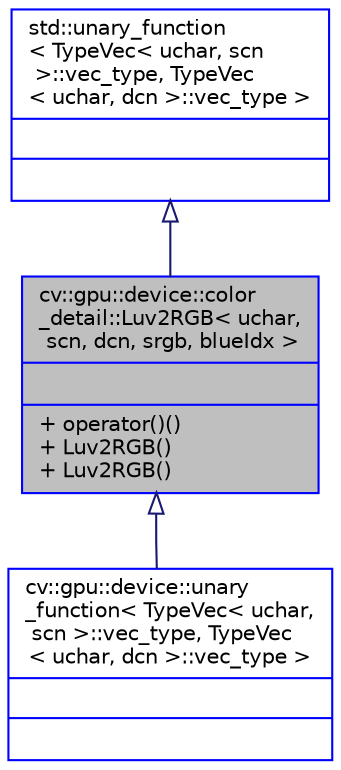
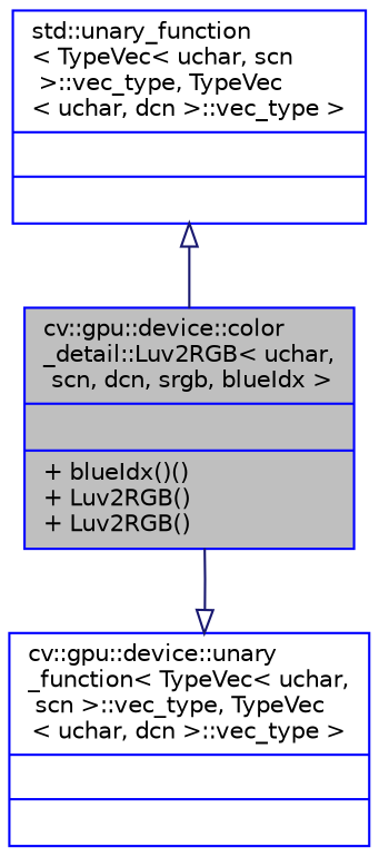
  digraph {
    node [color=blue fillcolor=white fontname=Helvetica fontsize=10 shape=record style=filled]
    edge [arrowtail=onormal color=midnightblue dir=back fontname=Helvetica fontsize=10 labelfontname=Helvetica labelfontsize=10 style=solid]
-   n1 [fillcolor=grey75 fontcolor=black height=0.2 label="{cv::gpu::device::color\l_detail::Luv2RGB\< uchar,\l scn, dcn, srgb, blueIdx \>\n||+ operator()()\l+ Luv2RGB()\l+ Luv2RGB()\l}" width=0.4]
+   n1 [fillcolor=grey75 fontcolor=black height=0.2 label="{cv::gpu::device::color\l_detail::Luv2RGB\< uchar,\l scn, dcn, srgb, blueIdx \>\n||+ blueIdx()()\l+ Luv2RGB()\l+ Luv2RGB()\l}" width=0.4]
    n2 [height=0.2 label="{cv::gpu::device::unary\l_function\< TypeVec\< uchar,\l scn \>::vec_type, TypeVec\l\< uchar, dcn \>::vec_type \>\n||}" width=0.4]
    n3 [height=0.2 label="{std::unary_function\l\< TypeVec\< uchar, scn\l \>::vec_type, TypeVec\l\< uchar, dcn \>::vec_type \>\n||}" width=0.4]
-   n1 -> n2
+   n2 -> n1
    n3 -> n1
  }
